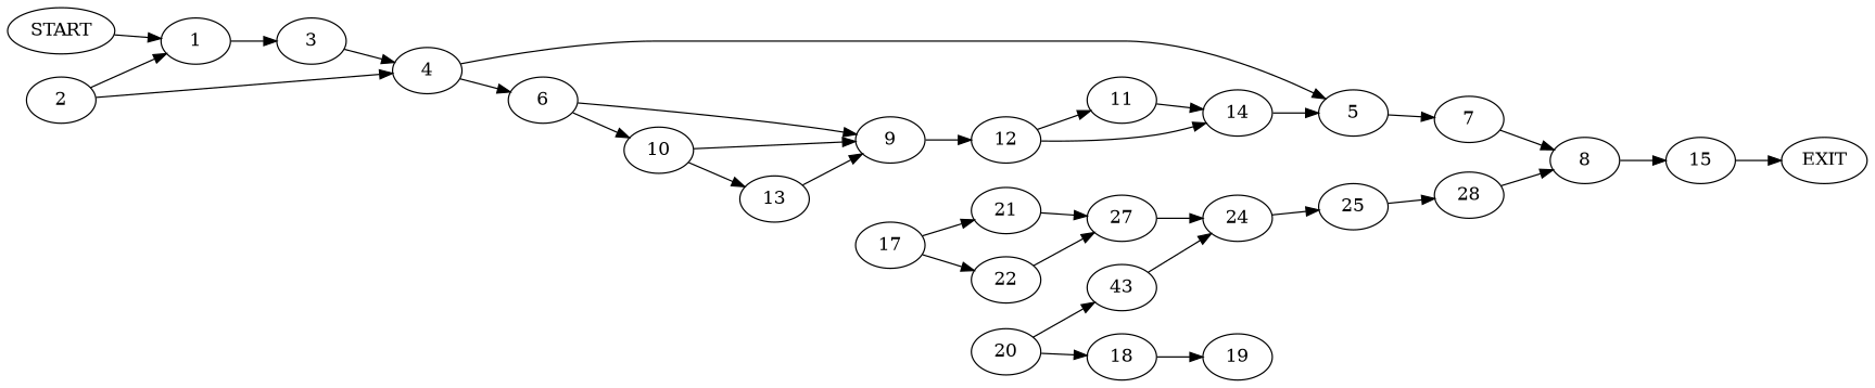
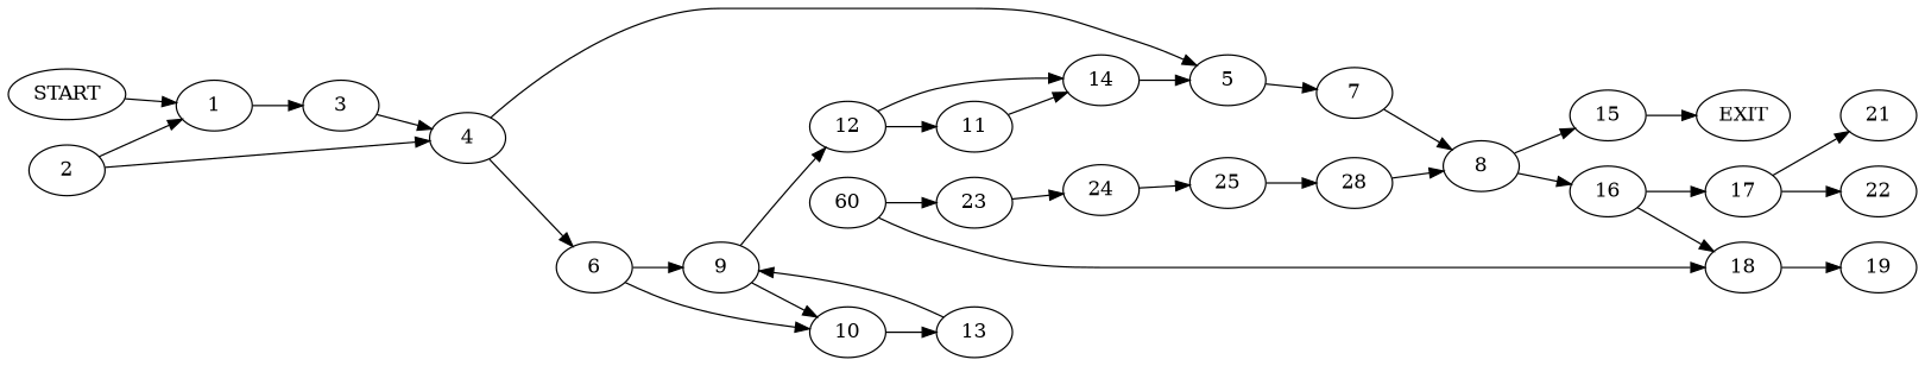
  digraph {
    rankdir=LR
    n1 [label=START]
    1
    3
    n4 [label=EXIT]
    2
    4
    5
    6
    7
    9
    10
    8
    12
    13
    15
+   16
    17
    18
    11
    14
    21
    22
    19
-   27
-   20
-   23 [label=43]
+   20 [label=60]
+   23
    24
    25
    28
    n1 -> 1
    1 -> 3
    3 -> 4
    2 -> 1
    2 -> 4
    4 -> 5
    4 -> 6
    5 -> 7
    6 -> 9
    6 -> 10
    7 -> 8
    9 -> 12
-   10 -> 9
+   9 -> 10
    10 -> 13
    8 -> 15
+   8 -> 16
    12 -> 11
    12 -> 14
    13 -> 9
    15 -> n4
+   16 -> 17
+   16 -> 18
    17 -> 21
    17 -> 22
    18 -> 19
    11 -> 14
    14 -> 5
-   21 -> 27
-   22 -> 27
-   27 -> 24
    20 -> 18
    20 -> 23
    23 -> 24
    24 -> 25
    25 -> 28
    28 -> 8
  }
